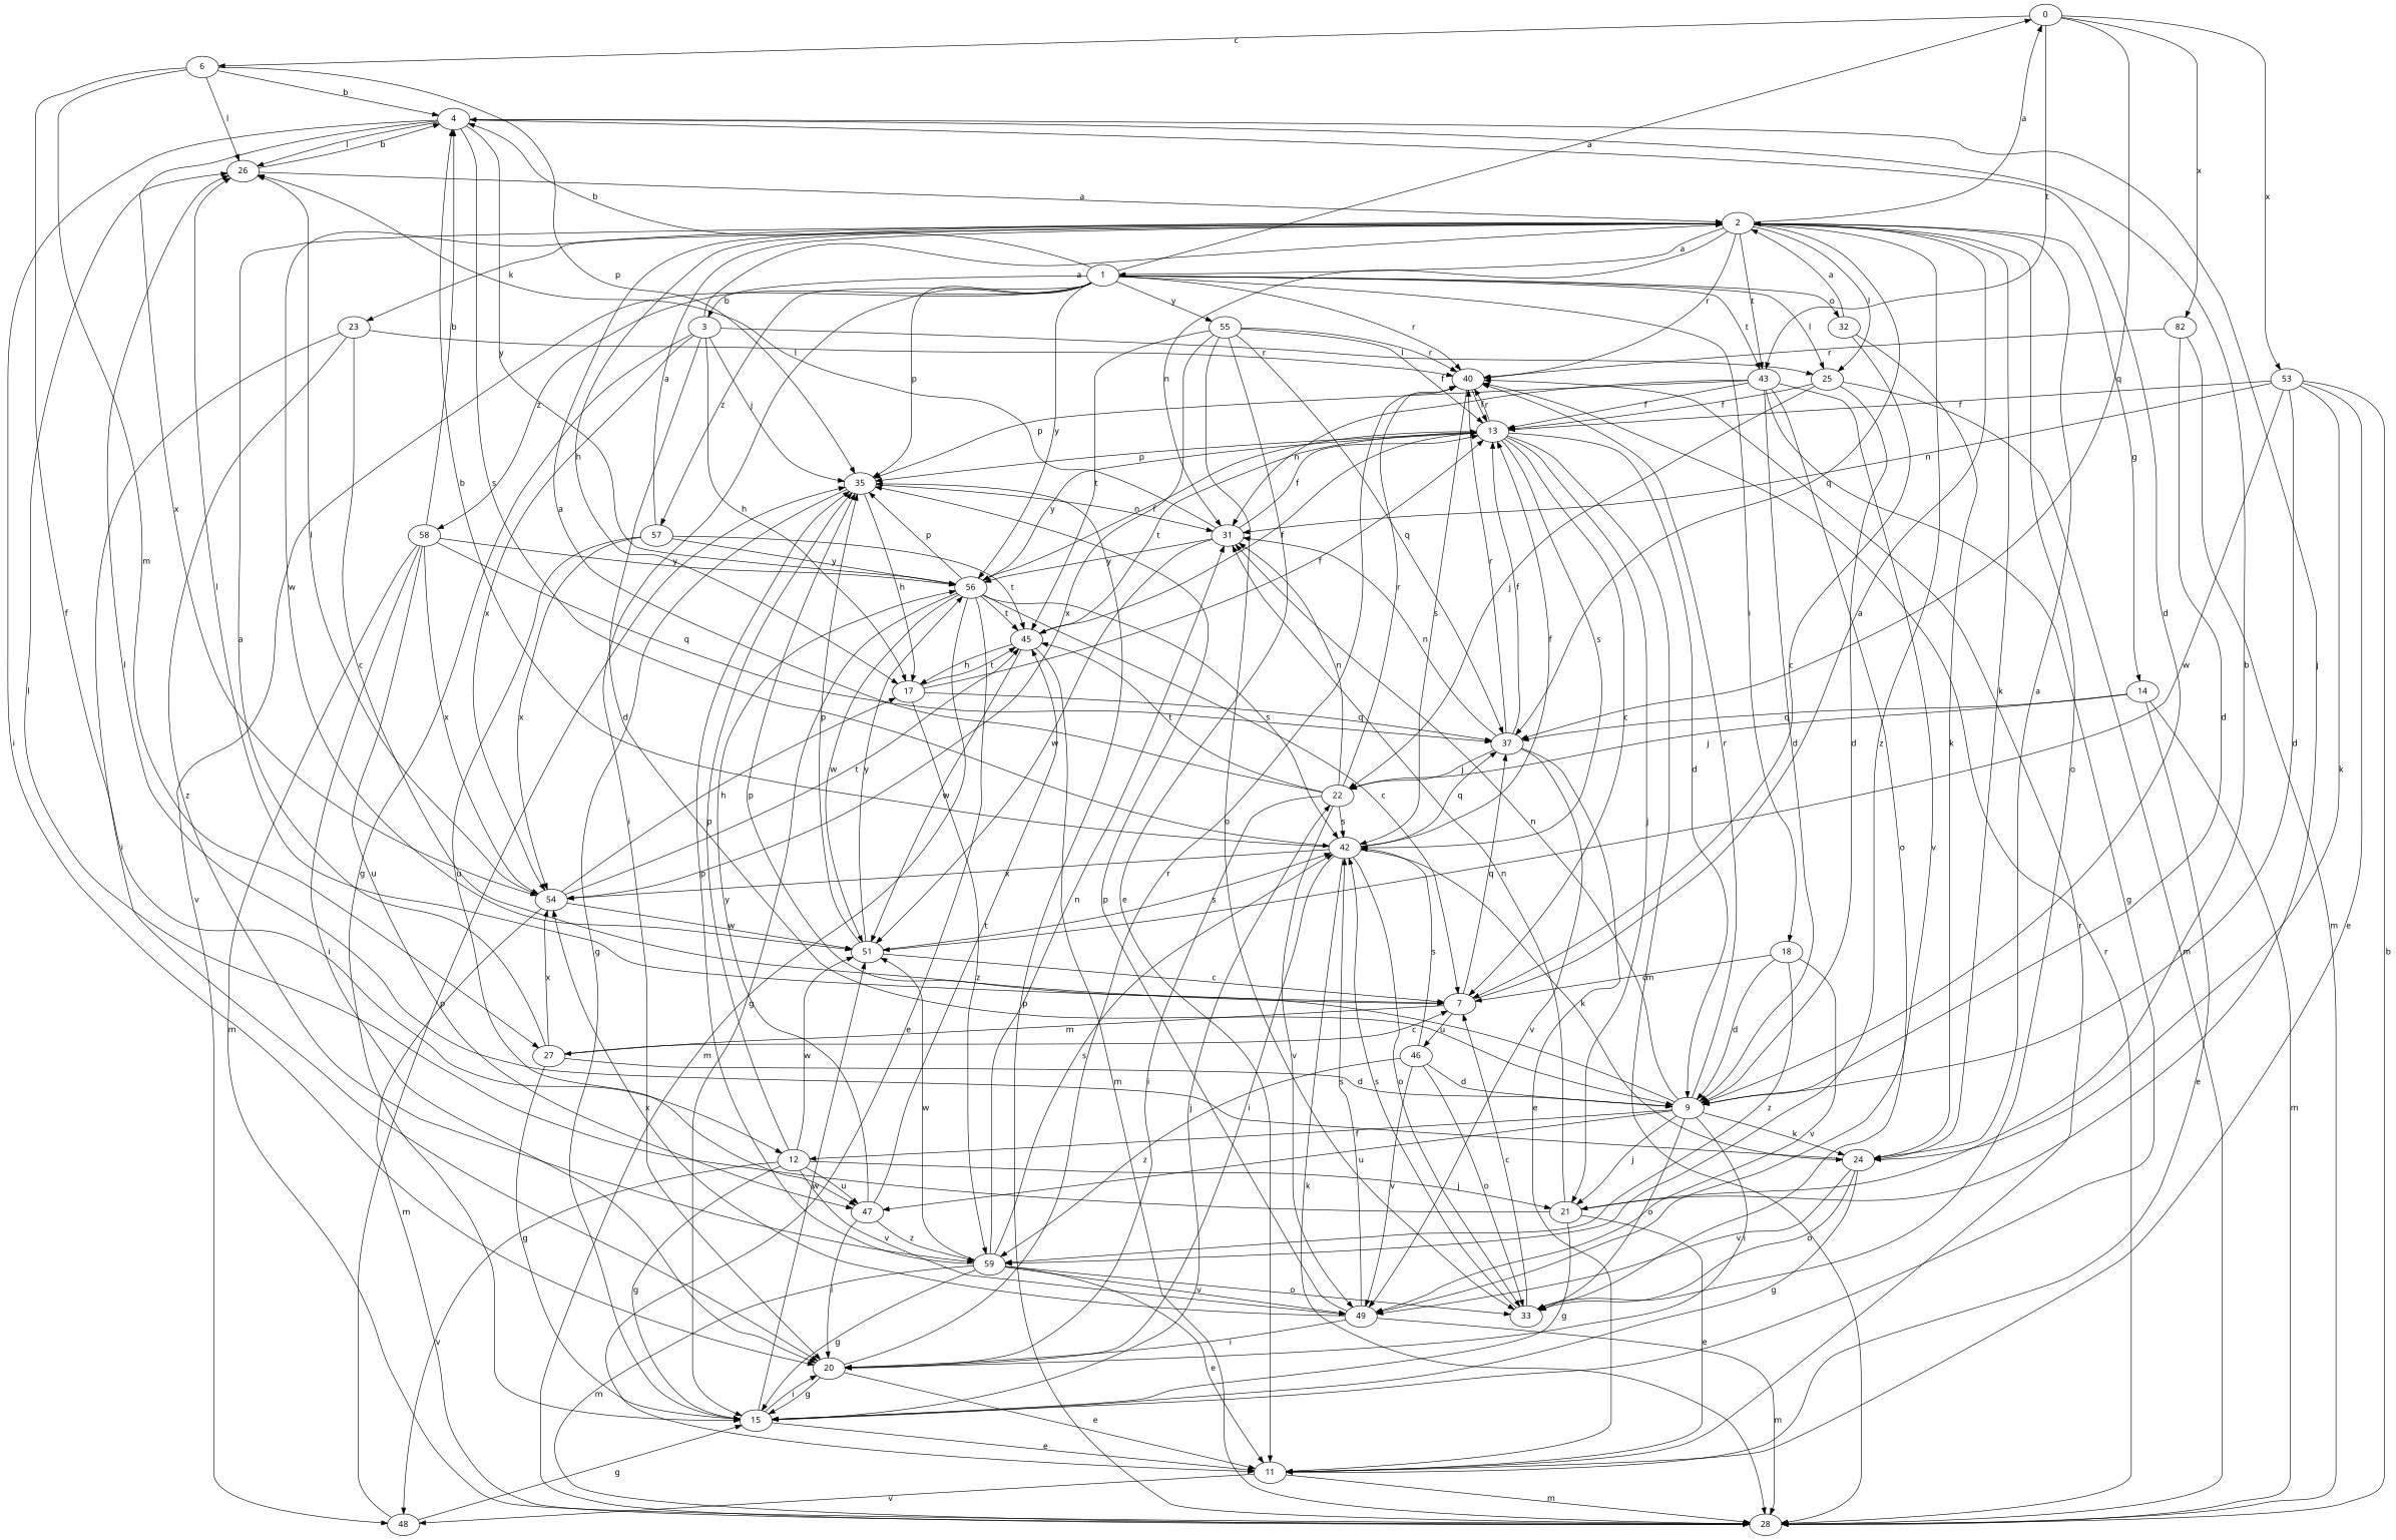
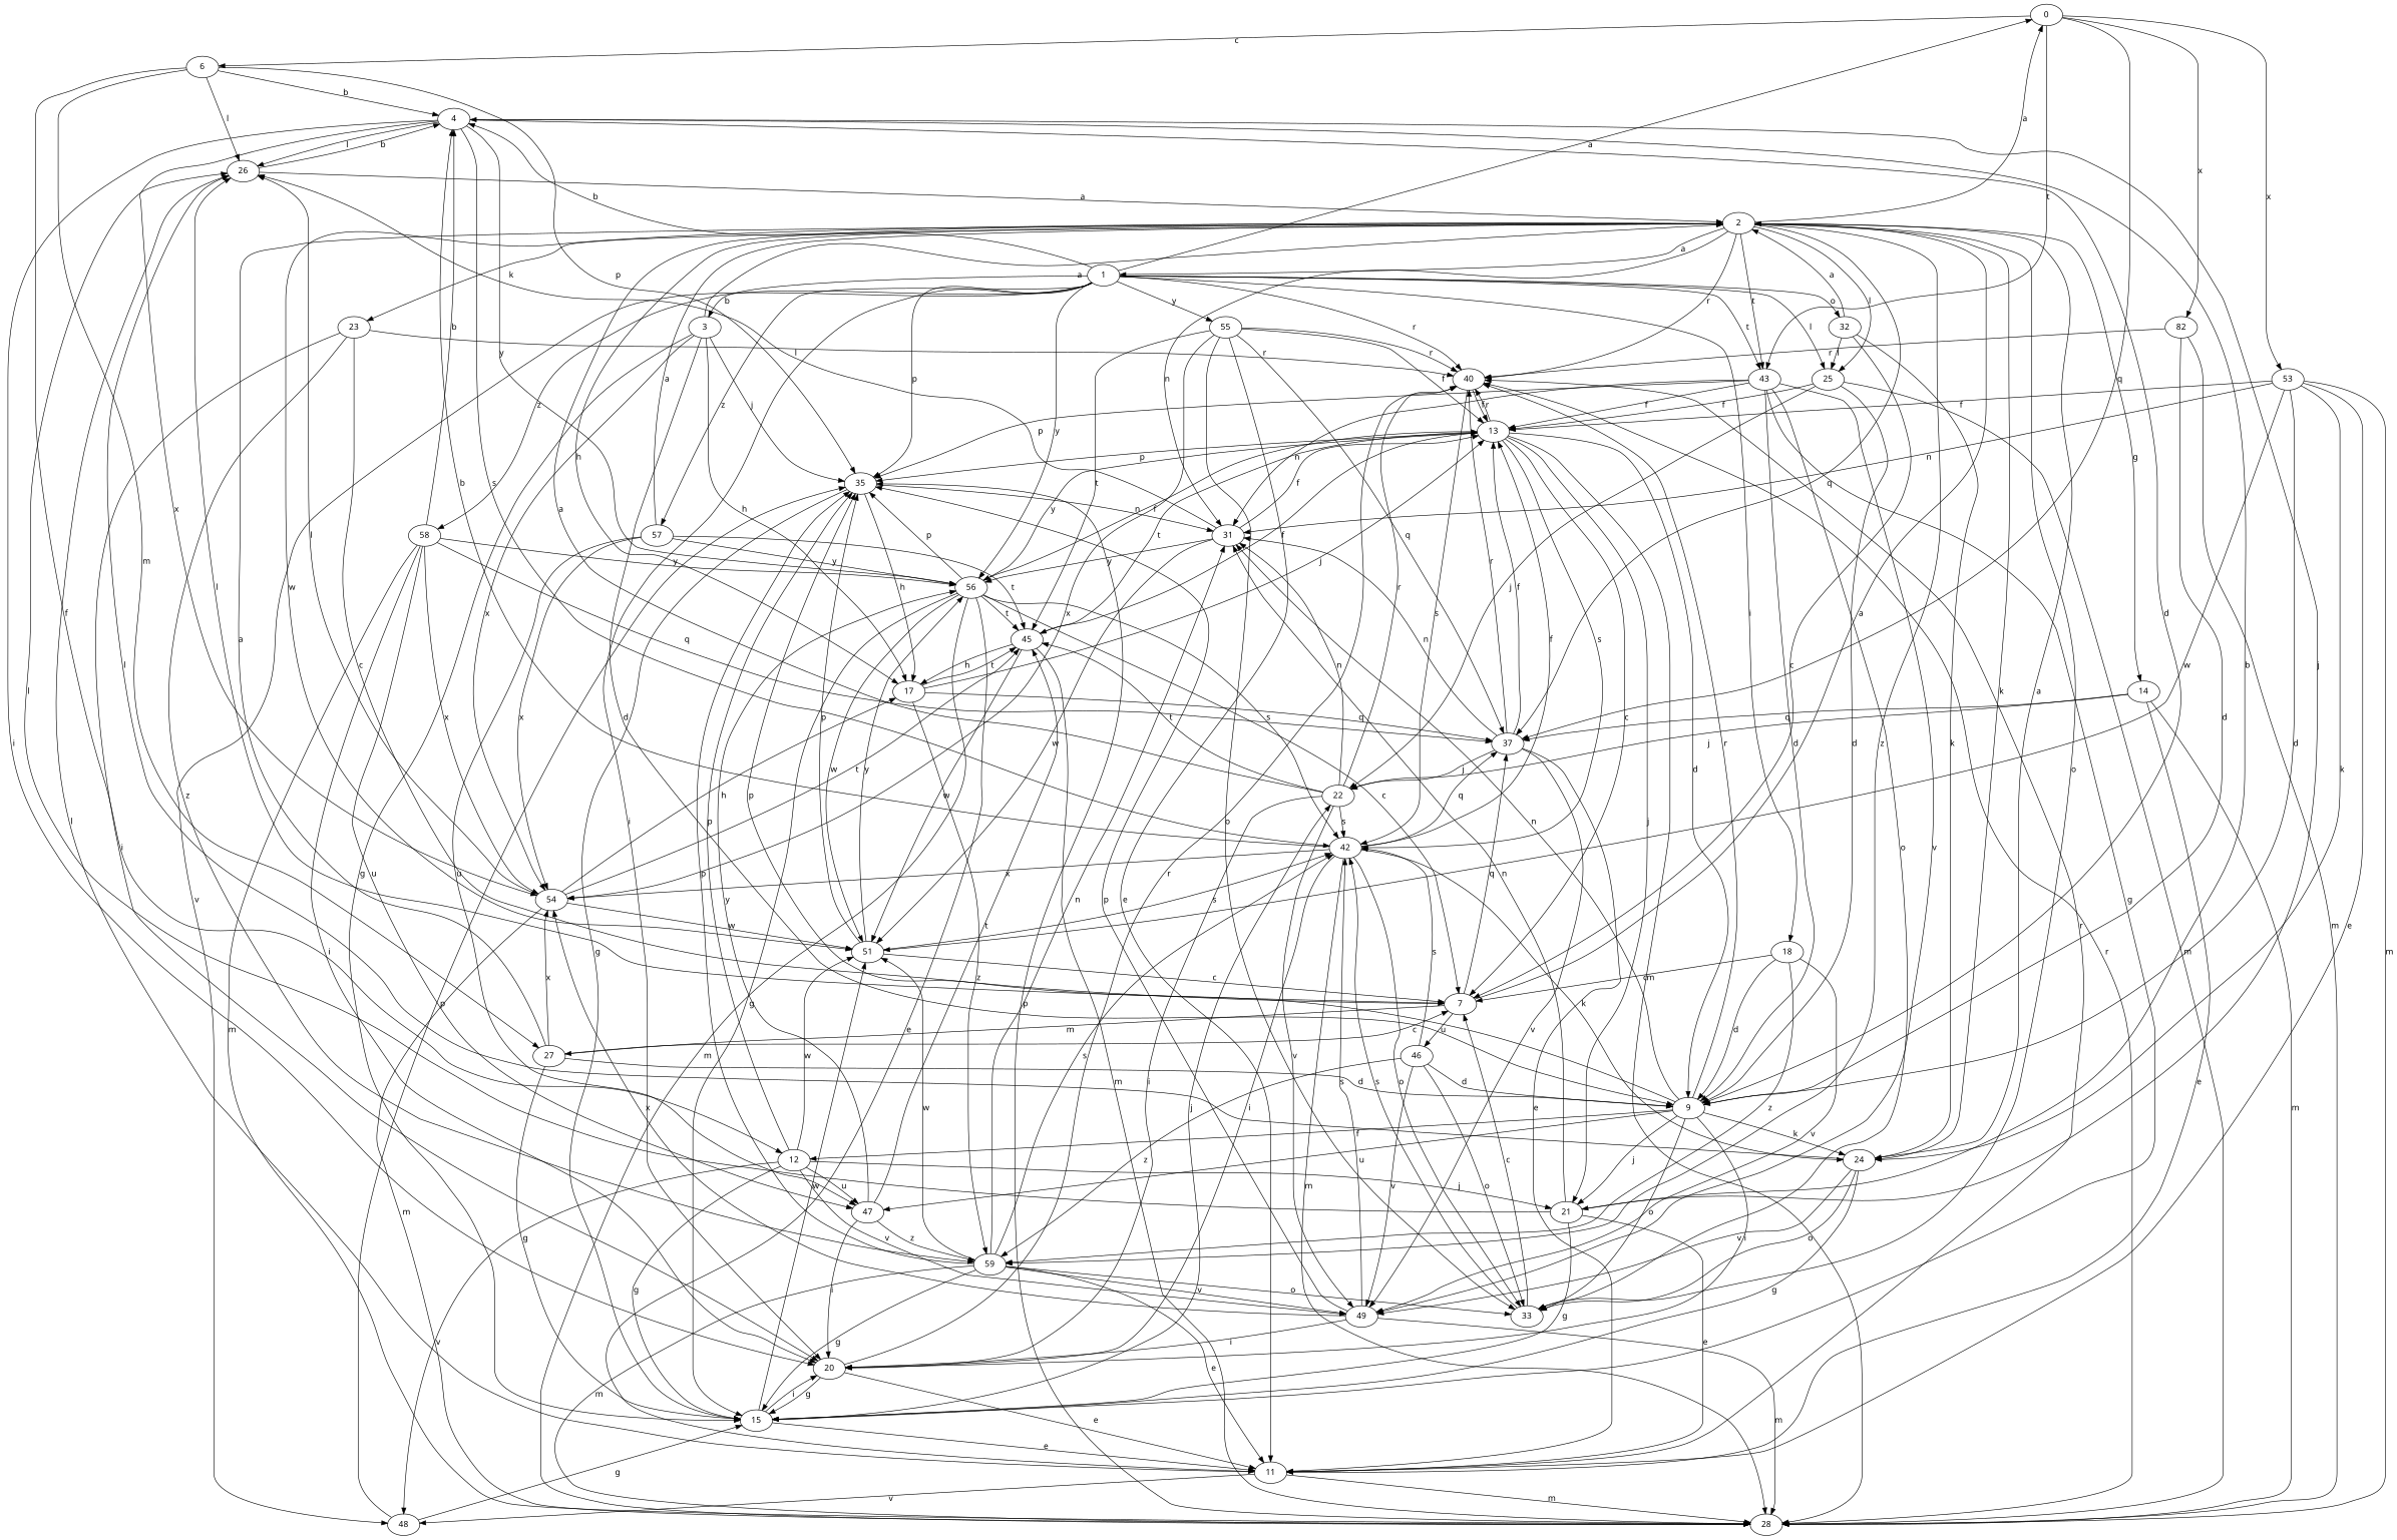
  strict digraph {
    fontname="Noto Sans"
    node [fontname="Noto Sans"]
    edge [fontname="Noto Sans"]
    0
    6
    37
    43
    n5 [label=82]
    53
    4
    35
    26
    12
    27
    40
    31
    11
    49
    13
    22
    33
    9
    15
    28
    24
    51
    1
    3
    18
    20
    25
    32
    48
    55
    56
    57
    58
    2
    17
    54
    21
    42
    59
    7
    45
    47
    14
    23
    46
    0 -> 6 [label=c]
    0 -> 37 [label=q]
    0 -> 43 [label=t]
    0 -> n5 [label=x]
    0 -> 53 [label=x]
    6 -> 4 [label=b]
    6 -> 35 [label=p]
    6 -> 26 [label=l]
    6 -> 12 [label=f]
    6 -> 27 [label=m]
    37 -> 40 [label=r]
    37 -> 31 [label=n]
    37 -> 11 [label=e]
    37 -> 49 [label=v]
    37 -> 13 [label=f]
    37 -> 22 [label=j]
    43 -> 35 [label=p]
    43 -> 31 [label=n]
    43 -> 49 [label=v]
    43 -> 13 [label=f]
    43 -> 33 [label=o]
    43 -> 9 [label=d]
    43 -> 15 [label=g]
    n5 -> 40 [label=r]
    n5 -> 9 [label=d]
    n5 -> 28 [label=m]
    53 -> 31 [label=n]
    53 -> 11 [label=e]
    53 -> 13 [label=f]
    53 -> 9 [label=d]
-   53 -> 28 [label=b]
+   53 -> 28 [label=m]
    53 -> 24 [label=k]
    53 -> 51 [label=w]
    4 -> 26 [label=l]
    4 -> 9 [label=d]
    4 -> 20 [label=i]
    4 -> 56 [label=y]
    4 -> 54 [label=x]
    4 -> 21 [label=j]
    4 -> 42 [label=s]
    35 -> 31 [label=n]
    35 -> 15 [label=g]
    35 -> 17 [label=h]
    26 -> 4 [label=b]
    26 -> 2 [label=a]
    12 -> 35 [label=p]
    12 -> 49 [label=v]
    12 -> 15 [label=g]
    12 -> 51 [label=w]
    12 -> 48 [label=v]
    12 -> 21 [label=j]
    12 -> 47 [label=u]
    27 -> 9 [label=d]
    27 -> 15 [label=g]
    27 -> 2 [label=a]
    27 -> 54 [label=x]
    27 -> 7 [label=c]
    40 -> 13 [label=f]
    40 -> 42 [label=s]
    31 -> 26 [label=l]
    31 -> 13 [label=f]
    31 -> 51 [label=w]
    31 -> 56 [label=y]
+   11 -> 26 [label=l]
    11 -> 40 [label=r]
    11 -> 28 [label=m]
    11 -> 48 [label=v]
    49 -> 35 [label=p]
    49 -> 28 [label=m]
    49 -> 20 [label=i]
    49 -> 54 [label=x]
    49 -> 42 [label=s]
    13 -> 35 [label=p]
    13 -> 40 [label=r]
    13 -> 9 [label=d]
    13 -> 28 [label=m]
    13 -> 56 [label=y]
    13 -> 21 [label=j]
    13 -> 42 [label=s]
    13 -> 7 [label=c]
    13 -> 45 [label=t]
    22 -> 40 [label=r]
    22 -> 31 [label=n]
    22 -> 49 [label=v]
    22 -> 20 [label=i]
    22 -> 2 [label=a]
    22 -> 42 [label=s]
    22 -> 45 [label=t]
    33 -> 42 [label=s]
    33 -> 7 [label=c]
    9 -> 35 [label=p]
    9 -> 12 [label=f]
    9 -> 40 [label=r]
    9 -> 31 [label=n]
    9 -> 33 [label=o]
    9 -> 24 [label=k]
    9 -> 20 [label=i]
    9 -> 21 [label=j]
    9 -> 47 [label=u]
    15 -> 11 [label=e]
    15 -> 22 [label=j]
    15 -> 51 [label=w]
    15 -> 20 [label=i]
    28 -> 35 [label=p]
    28 -> 40 [label=r]
    24 -> 26 [label=l]
    24 -> 49 [label=v]
    24 -> 33 [label=o]
    24 -> 15 [label=g]
    24 -> 2 [label=a]
    51 -> 35 [label=p]
    51 -> 56 [label=y]
    51 -> 42 [label=s]
    51 -> 7 [label=c]
    1 -> 0 [label=a]
    1 -> 43 [label=t]
    1 -> 4 [label=b]
    1 -> 35 [label=p]
    1 -> 40 [label=r]
    1 -> 3 [label=b]
    1 -> 18 [label=i]
    1 -> 20 [label=i]
    1 -> 25 [label=l]
    1 -> 32 [label=o]
    1 -> 48 [label=v]
    1 -> 55 [label=y]
    1 -> 56 [label=y]
    1 -> 57 [label=z]
    1 -> 58 [label=z]
    3 -> 35 [label=j]
    3 -> 9 [label=d]
    3 -> 15 [label=g]
-   3 -> 25 [label=l]
+   32 -> 25 [label=l]
    3 -> 2 [label=a]
    3 -> 17 [label=h]
    3 -> 54 [label=x]
    18 -> 49 [label=v]
    18 -> 9 [label=d]
    18 -> 59 [label=z]
    18 -> 7 [label=c]
    20 -> 40 [label=r]
    20 -> 11 [label=e]
    20 -> 15 [label=g]
    25 -> 13 [label=f]
    25 -> 22 [label=j]
    25 -> 9 [label=d]
    25 -> 28 [label=m]
    32 -> 24 [label=k]
    32 -> 2 [label=a]
    32 -> 7 [label=c]
    48 -> 35 [label=p]
    48 -> 15 [label=g]
    55 -> 37 [label=q]
    55 -> 40 [label=r]
    55 -> 11 [label=e]
    55 -> 13 [label=f]
    55 -> 33 [label=o]
    55 -> 54 [label=x]
    55 -> 45 [label=t]
    56 -> 35 [label=p]
    56 -> 11 [label=e]
    56 -> 13 [label=f]
    56 -> 15 [label=g]
    56 -> 28 [label=m]
    56 -> 51 [label=w]
    56 -> 42 [label=s]
    56 -> 7 [label=c]
    56 -> 45 [label=t]
    57 -> 56 [label=y]
    57 -> 2 [label=a]
    57 -> 54 [label=x]
    57 -> 45 [label=t]
    57 -> 47 [label=u]
    58 -> 37 [label=q]
    58 -> 4 [label=b]
    58 -> 28 [label=m]
    58 -> 20 [label=i]
    58 -> 56 [label=y]
    58 -> 54 [label=x]
    58 -> 47 [label=u]
    2 -> 0 [label=a]
    2 -> 37 [label=q]
    2 -> 43 [label=t]
    2 -> 40 [label=r]
    2 -> 31 [label=n]
    2 -> 33 [label=o]
    2 -> 24 [label=k]
    2 -> 51 [label=w]
    2 -> 1 [label=a]
    2 -> 25 [label=l]
    2 -> 17 [label=h]
    2 -> 59 [label=z]
    2 -> 14 [label=g]
    2 -> 23 [label=k]
    17 -> 37 [label=q]
-   17 -> 13 [label=f]
+   17 -> 13 [label=j]
    17 -> 59 [label=z]
    17 -> 45 [label=t]
    54 -> 26 [label=l]
    54 -> 28 [label=m]
    54 -> 51 [label=w]
    54 -> 17 [label=h]
    54 -> 45 [label=t]
    21 -> 4 [label=b]
    21 -> 26 [label=l]
    21 -> 31 [label=n]
    21 -> 11 [label=e]
    21 -> 15 [label=g]
    42 -> 37 [label=q]
    42 -> 4 [label=b]
    42 -> 13 [label=f]
    42 -> 33 [label=o]
-   42 -> 28 [label=k]
+   42 -> 28 [label=m]
    42 -> 24 [label=k]
    42 -> 20 [label=i]
    42 -> 54 [label=x]
    59 -> 35 [label=p]
    59 -> 31 [label=n]
    59 -> 11 [label=e]
    59 -> 49 [label=v]
    59 -> 33 [label=o]
    59 -> 15 [label=g]
    59 -> 28 [label=m]
    59 -> 51 [label=w]
    59 -> 42 [label=s]
    7 -> 37 [label=q]
    7 -> 26 [label=l]
    7 -> 27 [label=m]
    7 -> 2 [label=a]
    7 -> 46 [label=u]
    45 -> 13 [label=f]
    45 -> 28 [label=m]
    45 -> 51 [label=w]
    45 -> 17 [label=h]
    47 -> 20 [label=i]
    47 -> 56 [label=y]
    47 -> 59 [label=z]
    47 -> 45 [label=t]
    14 -> 37 [label=q]
    14 -> 11 [label=e]
    14 -> 22 [label=j]
    14 -> 28 [label=m]
    23 -> 40 [label=r]
    23 -> 20 [label=i]
    23 -> 59 [label=z]
    23 -> 7 [label=c]
    46 -> 49 [label=v]
    46 -> 33 [label=o]
    46 -> 9 [label=d]
    46 -> 42 [label=s]
    46 -> 59 [label=z]
  }
